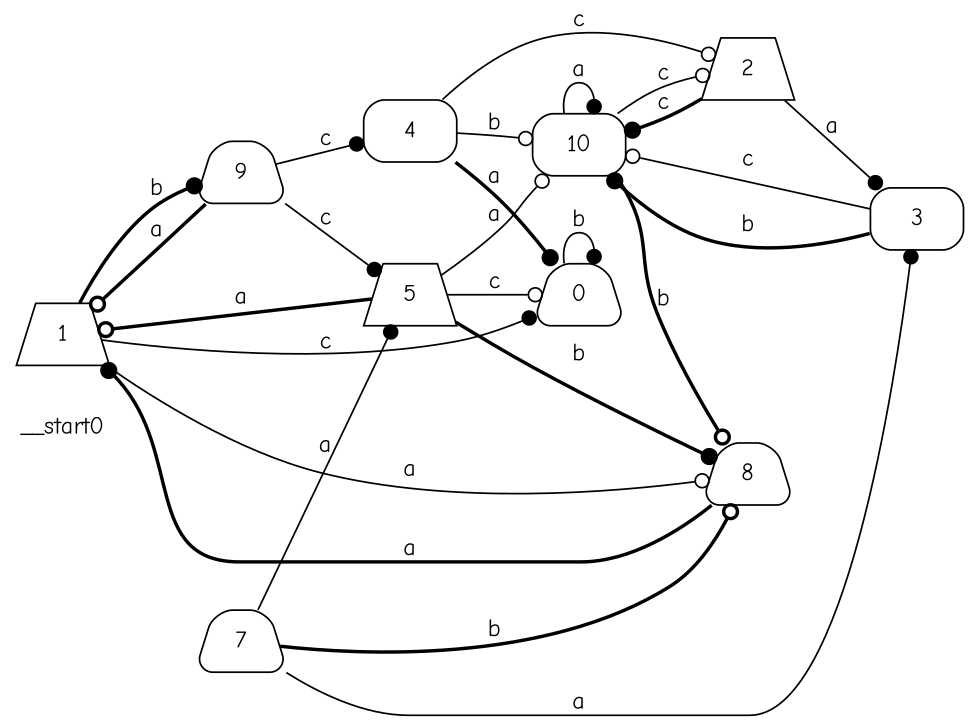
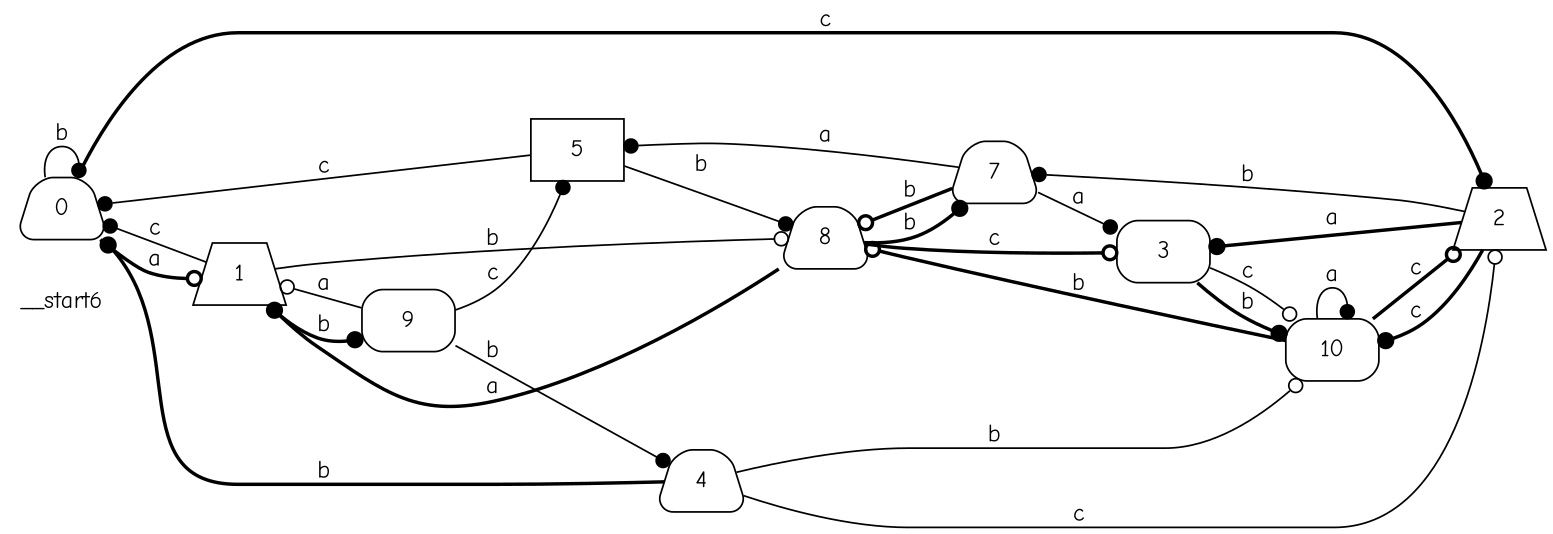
  digraph {
    fontname="Comic Neue"
    rankdir=LR
    node [fontname="Comic Neue" shape=trapezium color=black fillcolor=white style="rounded,filled"]
    edge [arrowhead=dot fontname="Comic Neue" style=solid]
-   __start0 [shape=none color="" fillcolor="" style=""]
+   __start0 [shape=none label=__start6 color="" fillcolor="" style=""]
    n2 [label=0]
    n3 [label=1 style=filled]
    n4 [label=2 style=filled]
    n5 [label=8]
-   n6 [label=9]
+   n6 [label=9 shape=box]
    n7 [label=3 shape=box]
    n8 [label=7]
    n9 [label=10 shape=box]
-   n10 [label=4 shape=box]
-   n11 [label=5 style=filled]
+   n10 [label=4]
+   n11 [label=5 shape=box style=filled]
    n2 -> n2 [label=b]
-   n11 -> n3 [arrowhead=odot label=a style=bold]
+   n2 -> n3 [arrowhead=odot label=a style=bold]
+   n2 -> n4 [label=c style=bold]
    n3 -> n2 [label=c]
-   n3 -> n5 [arrowhead=odot label=a]
+   n3 -> n5 [arrowhead=odot label=b]
    n3 -> n6 [label=b style=bold]
-   n4 -> n7 [label=a]
+   n4 -> n7 [label=a style=bold]
+   n4 -> n8 [label=b]
    n4 -> n9 [label=c style=bold]
    n5 -> n3 [label=a style=bold]
-   n6 -> n3 [arrowhead=odot label=a style=bold]
-   n6 -> n10 [label=c]
+   n5 -> n7 [arrowhead=odot label=c style=bold]
+   n5 -> n8 [label=b style=bold]
+   n6 -> n3 [arrowhead=odot label=a]
+   n6 -> n10 [label=b]
    n6 -> n11 [label=c]
    n7 -> n9 [label=b style=bold]
    n7 -> n9 [arrowhead=odot label=c]
    n8 -> n5 [arrowhead=odot label=b style=bold]
    n8 -> n7 [label=a]
    n8 -> n11 [label=a]
-   n9 -> n4 [arrowhead=odot label=c]
+   n9 -> n4 [arrowhead=odot label=c style=bold]
    n9 -> n5 [arrowhead=odot label=b style=bold]
    n9 -> n9 [label=a]
-   n10 -> n2 [label=a style=bold]
+   n10 -> n2 [label=b style=bold]
    n10 -> n4 [arrowhead=odot label=c]
    n10 -> n9 [arrowhead=odot label=b]
-   n11 -> n2 [arrowhead=odot label=c]
-   n11 -> n5 [label=b style=bold]
-   n11 -> n9 [arrowhead=odot label=a]
+   n11 -> n2 [label=c]
+   n11 -> n5 [label=b]
  }
